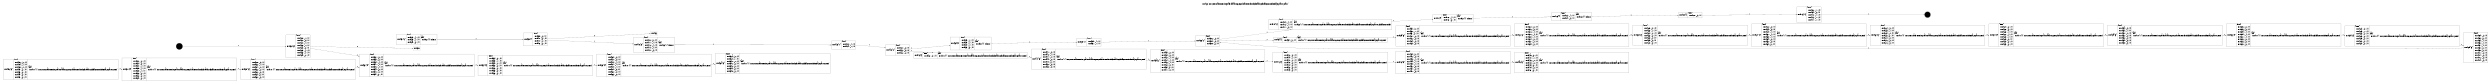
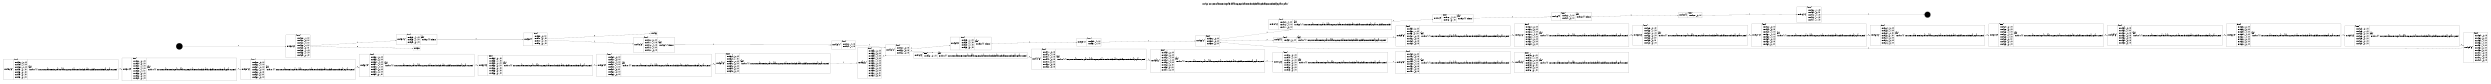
  digraph {
    label="0x1093c0 (/mnt/c/Users/mathe/OneDrive/Área de Trabalho/TCC/POCII/binaries/extr_linuxfscifsreaddir.c_cifs_fill_common_info_Final-regular.out::main(0))"
    labelloc=t
    rankdir=LR
    node [shape=record]
    Entry [fillcolor=black height=0.3 shape=circle style=filled width=0.3]
    n2 [label="{\n     0x1093c0 [32]\l\n     | [instrs]\l\n     &nbsp;&nbsp;0x1093c0 \<+1\>: ???\l\n     &nbsp;&nbsp;0x1093c1 \<+3\>: ???\l\n     &nbsp;&nbsp;0x1093c4 \<+4\>: ???\l\n     &nbsp;&nbsp;0x1093c8 \<+7\>: ???\l\n     &nbsp;&nbsp;0x1093cf \<+3\>: ???\l\n     &nbsp;&nbsp;0x1093d2 \<+4\>: ???\l\n     &nbsp;&nbsp;0x1093d6 \<+4\>: ???\l\n     &nbsp;&nbsp;0x1093da \<+6\>: ???\l\n  }"]
    n3 [label="{\n     0x1093f1 [13]\l\n     | [instrs]\l\n     &nbsp;&nbsp;0x1093f1 \<+4\>: ???\l\n     &nbsp;&nbsp;0x1093f5 \<+4\>: ???\l\n     &nbsp;&nbsp;0x1093f9 \<+5\>: ???\l\n     | [calls]\l\n     &nbsp;&nbsp;0x109060 \{1\} (unknown)\l\n  }"]
    n4 [label="{\n     0x1093e0\l\n  }" style=dashed]
    n5 [label="{\n     0x1093fe [14]\l\n     | [instrs]\l\n     &nbsp;&nbsp;0x1093fe \<+3\>: ???\l\n     &nbsp;&nbsp;0x109401 \<+3\>: ???\l\n     &nbsp;&nbsp;0x109404 \<+2\>: ???\l\n     &nbsp;&nbsp;0x109406 \<+6\>: ???\l\n  }"]
    n6 [label="{\n     0x109733\l\n  }" style=dashed]
    n7 [label="{\n     0x10940c [25]\l\n     | [instrs]\l\n     &nbsp;&nbsp;0x10940c \<+5\>: ???\l\n     &nbsp;&nbsp;0x109411 \<+7\>: ???\l\n     &nbsp;&nbsp;0x109418 \<+4\>: ???\l\n     &nbsp;&nbsp;0x10941c \<+4\>: ???\l\n     &nbsp;&nbsp;0x109420 \<+5\>: ???\l\n     | [calls]\l\n     &nbsp;&nbsp;0x109050 \{1\} (unknown)\l\n  }"]
    n8 [label="{\n     0x109425 [11]\l\n     | [instrs]\l\n     &nbsp;&nbsp;0x109425 \<+4\>: ???\l\n     &nbsp;&nbsp;0x109429 \<+7\>: ???\l\n  }"]
    n9 [label="{\n     0x109430 [12]\l\n     | [instrs]\l\n     &nbsp;&nbsp;0x109430 \<+3\>: ???\l\n     &nbsp;&nbsp;0x109433 \<+3\>: ???\l\n     &nbsp;&nbsp;0x109436 \<+6\>: ???\l\n  }"]
    Exit [fillcolor=black height=0.3 peripheries=2 shape=circle style=filled width=0.3]
    n11 [label="{\n     0x1095c9 [20]\l\n     | [instrs]\l\n     &nbsp;&nbsp;0x1095c9 \<+7\>: ???\l\n     &nbsp;&nbsp;0x1095d0 \<+4\>: ???\l\n     &nbsp;&nbsp;0x1095d4 \<+4\>: ???\l\n     &nbsp;&nbsp;0x1095d8 \<+5\>: ???\l\n     | [calls]\l\n     &nbsp;&nbsp;0x109050 \{1\} (unknown)\l\n  }"]
    n12 [label="{\n     0x10943c [5]\l\n     | [instrs]\l\n     &nbsp;&nbsp;0x10943c \<+5\>: ???\l\n     | [calls]\l\n     &nbsp;&nbsp;0x109170 \{1\} (/mnt/c/Users/mathe/OneDrive/Área de Trabalho/TCC/POCII/binaries/extr_linuxfscifsreaddir.c_cifs_fill_common_info_Final-regular.out::next_i)\l\n  }"]
    n13 [label="{\n     0x1095dd [11]\l\n     | [instrs]\l\n     &nbsp;&nbsp;0x1095dd \<+4\>: ???\l\n     &nbsp;&nbsp;0x1095e1 \<+7\>: ???\l\n  }"]
    n14 [label="{\n     0x109441 [25]\l\n     | [instrs]\l\n     &nbsp;&nbsp;0x109441 \<+5\>: ???\l\n     &nbsp;&nbsp;0x109446 \<+1\>: ???\l\n     &nbsp;&nbsp;0x109447 \<+2\>: ???\l\n     &nbsp;&nbsp;0x109449 \<+6\>: ???\l\n     &nbsp;&nbsp;0x10944f \<+3\>: ???\l\n     &nbsp;&nbsp;0x109452 \<+3\>: ???\l\n     &nbsp;&nbsp;0x109455 \<+5\>: ???\l\n     | [calls]\l\n     &nbsp;&nbsp;0x109170 \{1\} (/mnt/c/Users/mathe/OneDrive/Área de Trabalho/TCC/POCII/binaries/extr_linuxfscifsreaddir.c_cifs_fill_common_info_Final-regular.out::next_i)\l\n  }"]
    n15 [label="{\n     0x1095e8 [12]\l\n     | [instrs]\l\n     &nbsp;&nbsp;0x1095e8 \<+3\>: ???\l\n     &nbsp;&nbsp;0x1095eb \<+3\>: ???\l\n     &nbsp;&nbsp;0x1095ee \<+6\>: ???\l\n  }"]
    n16 [label="{\n     0x10945a [28]\l\n     | [instrs]\l\n     &nbsp;&nbsp;0x10945a \<+3\>: ???\l\n     &nbsp;&nbsp;0x10945d \<+3\>: ???\l\n     &nbsp;&nbsp;0x109460 \<+4\>: ???\l\n     &nbsp;&nbsp;0x109464 \<+4\>: ???\l\n     &nbsp;&nbsp;0x109468 \<+4\>: ???\l\n     &nbsp;&nbsp;0x10946c \<+3\>: ???\l\n     &nbsp;&nbsp;0x10946f \<+2\>: ???\l\n     &nbsp;&nbsp;0x109471 \<+5\>: ???\l\n     | [calls]\l\n     &nbsp;&nbsp;0x109170 \{1\} (/mnt/c/Users/mathe/OneDrive/Área de Trabalho/TCC/POCII/binaries/extr_linuxfscifsreaddir.c_cifs_fill_common_info_Final-regular.out::next_i)\l\n  }"]
    n17 [label="{\n     0x109476 [25]\l\n     | [instrs]\l\n     &nbsp;&nbsp;0x109476 \<+5\>: ???\l\n     &nbsp;&nbsp;0x10947b \<+1\>: ???\l\n     &nbsp;&nbsp;0x10947c \<+2\>: ???\l\n     &nbsp;&nbsp;0x10947e \<+6\>: ???\l\n     &nbsp;&nbsp;0x109484 \<+3\>: ???\l\n     &nbsp;&nbsp;0x109487 \<+3\>: ???\l\n     &nbsp;&nbsp;0x10948a \<+5\>: ???\l\n     | [calls]\l\n     &nbsp;&nbsp;0x109170 \{1\} (/mnt/c/Users/mathe/OneDrive/Área de Trabalho/TCC/POCII/binaries/extr_linuxfscifsreaddir.c_cifs_fill_common_info_Final-regular.out::next_i)\l\n  }"]
    n18 [label="{\n     0x10948f [29]\l\n     | [instrs]\l\n     &nbsp;&nbsp;0x10948f \<+3\>: ???\l\n     &nbsp;&nbsp;0x109492 \<+3\>: ???\l\n     &nbsp;&nbsp;0x109495 \<+4\>: ???\l\n     &nbsp;&nbsp;0x109499 \<+4\>: ???\l\n     &nbsp;&nbsp;0x10949d \<+4\>: ???\l\n     &nbsp;&nbsp;0x1094a1 \<+3\>: ???\l\n     &nbsp;&nbsp;0x1094a4 \<+3\>: ???\l\n     &nbsp;&nbsp;0x1094a7 \<+5\>: ???\l\n     | [calls]\l\n     &nbsp;&nbsp;0x109170 \{1\} (/mnt/c/Users/mathe/OneDrive/Área de Trabalho/TCC/POCII/binaries/extr_linuxfscifsreaddir.c_cifs_fill_common_info_Final-regular.out::next_i)\l\n  }"]
    n19 [label="{\n     0x1094ac [25]\l\n     | [instrs]\l\n     &nbsp;&nbsp;0x1094ac \<+5\>: ???\l\n     &nbsp;&nbsp;0x1094b1 \<+1\>: ???\l\n     &nbsp;&nbsp;0x1094b2 \<+2\>: ???\l\n     &nbsp;&nbsp;0x1094b4 \<+6\>: ???\l\n     &nbsp;&nbsp;0x1094ba \<+3\>: ???\l\n     &nbsp;&nbsp;0x1094bd \<+3\>: ???\l\n     &nbsp;&nbsp;0x1094c0 \<+5\>: ???\l\n     | [calls]\l\n     &nbsp;&nbsp;0x109170 \{1\} (/mnt/c/Users/mathe/OneDrive/Área de Trabalho/TCC/POCII/binaries/extr_linuxfscifsreaddir.c_cifs_fill_common_info_Final-regular.out::next_i)\l\n  }"]
    n20 [label="{\n     0x1094e8 [25]\l\n     | [instrs]\l\n     &nbsp;&nbsp;0x1094e8 \<+5\>: ???\l\n     &nbsp;&nbsp;0x1094ed \<+1\>: ???\l\n     &nbsp;&nbsp;0x1094ee \<+2\>: ???\l\n     &nbsp;&nbsp;0x1094f0 \<+6\>: ???\l\n     &nbsp;&nbsp;0x1094f6 \<+3\>: ???\l\n     &nbsp;&nbsp;0x1094f9 \<+3\>: ???\l\n     &nbsp;&nbsp;0x1094fc \<+5\>: ???\l\n     | [calls]\l\n     &nbsp;&nbsp;0x109170 \{1\} (/mnt/c/Users/mathe/OneDrive/Área de Trabalho/TCC/POCII/binaries/extr_linuxfscifsreaddir.c_cifs_fill_common_info_Final-regular.out::next_i)\l\n  }"]
    n21 [label="{\n     0x109501 [29]\l\n     | [instrs]\l\n     &nbsp;&nbsp;0x109501 \<+3\>: ???\l\n     &nbsp;&nbsp;0x109504 \<+3\>: ???\l\n     &nbsp;&nbsp;0x109507 \<+4\>: ???\l\n     &nbsp;&nbsp;0x10950b \<+4\>: ???\l\n     &nbsp;&nbsp;0x10950f \<+4\>: ???\l\n     &nbsp;&nbsp;0x109513 \<+3\>: ???\l\n     &nbsp;&nbsp;0x109516 \<+3\>: ???\l\n     &nbsp;&nbsp;0x109519 \<+5\>: ???\l\n     | [calls]\l\n     &nbsp;&nbsp;0x109170 \{1\} (/mnt/c/Users/mathe/OneDrive/Área de Trabalho/TCC/POCII/binaries/extr_linuxfscifsreaddir.c_cifs_fill_common_info_Final-regular.out::next_i)\l\n  }"]
    n22 [label="{\n     0x10951e [25]\l\n     | [instrs]\l\n     &nbsp;&nbsp;0x10951e \<+5\>: ???\l\n     &nbsp;&nbsp;0x109523 \<+1\>: ???\l\n     &nbsp;&nbsp;0x109524 \<+2\>: ???\l\n     &nbsp;&nbsp;0x109526 \<+6\>: ???\l\n     &nbsp;&nbsp;0x10952c \<+3\>: ???\l\n     &nbsp;&nbsp;0x10952f \<+3\>: ???\l\n     &nbsp;&nbsp;0x109532 \<+5\>: ???\l\n     | [calls]\l\n     &nbsp;&nbsp;0x109170 \{1\} (/mnt/c/Users/mathe/OneDrive/Área de Trabalho/TCC/POCII/binaries/extr_linuxfscifsreaddir.c_cifs_fill_common_info_Final-regular.out::next_i)\l\n  }"]
    n23 [label="{\n     0x109537 [29]\l\n     | [instrs]\l\n     &nbsp;&nbsp;0x109537 \<+3\>: ???\l\n     &nbsp;&nbsp;0x10953a \<+3\>: ???\l\n     &nbsp;&nbsp;0x10953d \<+4\>: ???\l\n     &nbsp;&nbsp;0x109541 \<+4\>: ???\l\n     &nbsp;&nbsp;0x109545 \<+4\>: ???\l\n     &nbsp;&nbsp;0x109549 \<+3\>: ???\l\n     &nbsp;&nbsp;0x10954c \<+3\>: ???\l\n     &nbsp;&nbsp;0x10954f \<+5\>: ???\l\n     | [calls]\l\n     &nbsp;&nbsp;0x109170 \{1\} (/mnt/c/Users/mathe/OneDrive/Área de Trabalho/TCC/POCII/binaries/extr_linuxfscifsreaddir.c_cifs_fill_common_info_Final-regular.out::next_i)\l\n  }"]
    n24 [label="{\n     0x109554 [25]\l\n     | [instrs]\l\n     &nbsp;&nbsp;0x109554 \<+5\>: ???\l\n     &nbsp;&nbsp;0x109559 \<+1\>: ???\l\n     &nbsp;&nbsp;0x10955a \<+2\>: ???\l\n     &nbsp;&nbsp;0x10955c \<+6\>: ???\l\n     &nbsp;&nbsp;0x109562 \<+3\>: ???\l\n     &nbsp;&nbsp;0x109565 \<+3\>: ???\l\n     &nbsp;&nbsp;0x109568 \<+5\>: ???\l\n     | [calls]\l\n     &nbsp;&nbsp;0x109170 \{1\} (/mnt/c/Users/mathe/OneDrive/Área de Trabalho/TCC/POCII/binaries/extr_linuxfscifsreaddir.c_cifs_fill_common_info_Final-regular.out::next_i)\l\n  }"]
    n25 [label="{\n     0x10956d [29]\l\n     | [instrs]\l\n     &nbsp;&nbsp;0x10956d \<+3\>: ???\l\n     &nbsp;&nbsp;0x109570 \<+3\>: ???\l\n     &nbsp;&nbsp;0x109573 \<+4\>: ???\l\n     &nbsp;&nbsp;0x109577 \<+4\>: ???\l\n     &nbsp;&nbsp;0x10957b \<+4\>: ???\l\n     &nbsp;&nbsp;0x10957f \<+3\>: ???\l\n     &nbsp;&nbsp;0x109582 \<+3\>: ???\l\n     &nbsp;&nbsp;0x109585 \<+5\>: ???\l\n     | [calls]\l\n     &nbsp;&nbsp;0x109170 \{1\} (/mnt/c/Users/mathe/OneDrive/Área de Trabalho/TCC/POCII/binaries/extr_linuxfscifsreaddir.c_cifs_fill_common_info_Final-regular.out::next_i)\l\n  }"]
    n26 [label="{\n     0x10958a [25]\l\n     | [instrs]\l\n     &nbsp;&nbsp;0x10958a \<+5\>: ???\l\n     &nbsp;&nbsp;0x10958f \<+1\>: ???\l\n     &nbsp;&nbsp;0x109590 \<+2\>: ???\l\n     &nbsp;&nbsp;0x109592 \<+6\>: ???\l\n     &nbsp;&nbsp;0x109598 \<+3\>: ???\l\n     &nbsp;&nbsp;0x10959b \<+3\>: ???\l\n     &nbsp;&nbsp;0x10959e \<+5\>: ???\l\n     | [calls]\l\n     &nbsp;&nbsp;0x109170 \{1\} (/mnt/c/Users/mathe/OneDrive/Área de Trabalho/TCC/POCII/binaries/extr_linuxfscifsreaddir.c_cifs_fill_common_info_Final-regular.out::next_i)\l\n  }"]
+   n27 [label="{\n     0x1095a3 [38]\l\n     | [instrs]\l\n     &nbsp;&nbsp;0x1095a3 \<+3\>: ???\l\n     &nbsp;&nbsp;0x1095a6 \<+3\>: ???\l\n     &nbsp;&nbsp;0x1095a9 \<+4\>: ???\l\n     &nbsp;&nbsp;0x1095ad \<+4\>: ???\l\n     &nbsp;&nbsp;0x1095b1 \<+4\>: ???\l\n     &nbsp;&nbsp;0x1095b5 \<+3\>: ???\l\n     &nbsp;&nbsp;0x1095b8 \<+3\>: ???\l\n     &nbsp;&nbsp;0x1095bb \<+3\>: ???\l\n     &nbsp;&nbsp;0x1095be \<+3\>: ???\l\n     &nbsp;&nbsp;0x1095c1 \<+3\>: ???\l\n     &nbsp;&nbsp;0x1095c4 \<+5\>: ???\l\n  }"]
    n28 [label="{\n     0x10970f [13]\l\n     | [instrs]\l\n     &nbsp;&nbsp;0x10970f \<+4\>: ???\l\n     &nbsp;&nbsp;0x109713 \<+4\>: ???\l\n     &nbsp;&nbsp;0x109717 \<+5\>: ???\l\n     | [calls]\l\n     &nbsp;&nbsp;0x109230 \{1\} (/mnt/c/Users/mathe/OneDrive/Área de Trabalho/TCC/POCII/binaries/extr_linuxfscifsreaddir.c_cifs_fill_common_info_Final-regular.out::cifs_fill_common_info)\l\n  }"]
    n29 [label="{\n     0x1095f4 [5]\l\n     | [instrs]\l\n     &nbsp;&nbsp;0x1095f4 \<+5\>: ???\l\n     | [calls]\l\n     &nbsp;&nbsp;0x109170 \{1\} (/mnt/c/Users/mathe/OneDrive/Área de Trabalho/TCC/POCII/binaries/extr_linuxfscifsreaddir.c_cifs_fill_common_info_Final-regular.out::next_i)\l\n  }"]
    n30 [label="{\n     0x10971c [9]\l\n     | [instrs]\l\n     &nbsp;&nbsp;0x10971c \<+4\>: ???\l\n     &nbsp;&nbsp;0x109720 \<+5\>: ???\l\n     | [calls]\l\n     &nbsp;&nbsp;0x109030 \{1\} (unknown)\l\n  }"]
    n31 [label="{\n     0x1095f9 [25]\l\n     | [instrs]\l\n     &nbsp;&nbsp;0x1095f9 \<+5\>: ???\l\n     &nbsp;&nbsp;0x1095fe \<+1\>: ???\l\n     &nbsp;&nbsp;0x1095ff \<+2\>: ???\l\n     &nbsp;&nbsp;0x109601 \<+6\>: ???\l\n     &nbsp;&nbsp;0x109607 \<+3\>: ???\l\n     &nbsp;&nbsp;0x10960a \<+3\>: ???\l\n     &nbsp;&nbsp;0x10960d \<+5\>: ???\l\n     | [calls]\l\n     &nbsp;&nbsp;0x109170 \{1\} (/mnt/c/Users/mathe/OneDrive/Área de Trabalho/TCC/POCII/binaries/extr_linuxfscifsreaddir.c_cifs_fill_common_info_Final-regular.out::next_i)\l\n  }"]
    n32 [label="{\n     0x109725 [9]\l\n     | [instrs]\l\n     &nbsp;&nbsp;0x109725 \<+4\>: ???\l\n     &nbsp;&nbsp;0x109729 \<+5\>: ???\l\n     | [calls]\l\n     &nbsp;&nbsp;0x109030 \{1\} (unknown)\l\n  }"]
    n33 [label="{\n     0x109612 [28]\l\n     | [instrs]\l\n     &nbsp;&nbsp;0x109612 \<+3\>: ???\l\n     &nbsp;&nbsp;0x109615 \<+3\>: ???\l\n     &nbsp;&nbsp;0x109618 \<+4\>: ???\l\n     &nbsp;&nbsp;0x10961c \<+4\>: ???\l\n     &nbsp;&nbsp;0x109620 \<+4\>: ???\l\n     &nbsp;&nbsp;0x109624 \<+3\>: ???\l\n     &nbsp;&nbsp;0x109627 \<+2\>: ???\l\n     &nbsp;&nbsp;0x109629 \<+5\>: ???\l\n     | [calls]\l\n     &nbsp;&nbsp;0x109170 \{1\} (/mnt/c/Users/mathe/OneDrive/Área de Trabalho/TCC/POCII/binaries/extr_linuxfscifsreaddir.c_cifs_fill_common_info_Final-regular.out::next_i)\l\n  }"]
    n34 [label="{\n     0x10962e [25]\l\n     | [instrs]\l\n     &nbsp;&nbsp;0x10962e \<+5\>: ???\l\n     &nbsp;&nbsp;0x109633 \<+1\>: ???\l\n     &nbsp;&nbsp;0x109634 \<+2\>: ???\l\n     &nbsp;&nbsp;0x109636 \<+6\>: ???\l\n     &nbsp;&nbsp;0x10963c \<+3\>: ???\l\n     &nbsp;&nbsp;0x10963f \<+3\>: ???\l\n     &nbsp;&nbsp;0x109642 \<+5\>: ???\l\n     | [calls]\l\n     &nbsp;&nbsp;0x109170 \{1\} (/mnt/c/Users/mathe/OneDrive/Área de Trabalho/TCC/POCII/binaries/extr_linuxfscifsreaddir.c_cifs_fill_common_info_Final-regular.out::next_i)\l\n  }"]
    n35 [label="{\n     0x109647 [29]\l\n     | [instrs]\l\n     &nbsp;&nbsp;0x109647 \<+3\>: ???\l\n     &nbsp;&nbsp;0x10964a \<+3\>: ???\l\n     &nbsp;&nbsp;0x10964d \<+4\>: ???\l\n     &nbsp;&nbsp;0x109651 \<+4\>: ???\l\n     &nbsp;&nbsp;0x109655 \<+4\>: ???\l\n     &nbsp;&nbsp;0x109659 \<+3\>: ???\l\n     &nbsp;&nbsp;0x10965c \<+3\>: ???\l\n     &nbsp;&nbsp;0x10965f \<+5\>: ???\l\n     | [calls]\l\n     &nbsp;&nbsp;0x109170 \{1\} (/mnt/c/Users/mathe/OneDrive/Área de Trabalho/TCC/POCII/binaries/extr_linuxfscifsreaddir.c_cifs_fill_common_info_Final-regular.out::next_i)\l\n  }"]
    n36 [label="{\n     0x109664 [25]\l\n     | [instrs]\l\n     &nbsp;&nbsp;0x109664 \<+5\>: ???\l\n     &nbsp;&nbsp;0x109669 \<+1\>: ???\l\n     &nbsp;&nbsp;0x10966a \<+2\>: ???\l\n     &nbsp;&nbsp;0x10966c \<+6\>: ???\l\n     &nbsp;&nbsp;0x109672 \<+3\>: ???\l\n     &nbsp;&nbsp;0x109675 \<+3\>: ???\l\n     &nbsp;&nbsp;0x109678 \<+5\>: ???\l\n     | [calls]\l\n     &nbsp;&nbsp;0x109170 \{1\} (/mnt/c/Users/mathe/OneDrive/Área de Trabalho/TCC/POCII/binaries/extr_linuxfscifsreaddir.c_cifs_fill_common_info_Final-regular.out::next_i)\l\n  }"]
    n37 [label="{\n     0x10967d [29]\l\n     | [instrs]\l\n     &nbsp;&nbsp;0x10967d \<+3\>: ???\l\n     &nbsp;&nbsp;0x109680 \<+3\>: ???\l\n     &nbsp;&nbsp;0x109683 \<+4\>: ???\l\n     &nbsp;&nbsp;0x109687 \<+4\>: ???\l\n     &nbsp;&nbsp;0x10968b \<+4\>: ???\l\n     &nbsp;&nbsp;0x10968f \<+3\>: ???\l\n     &nbsp;&nbsp;0x109692 \<+3\>: ???\l\n     &nbsp;&nbsp;0x109695 \<+5\>: ???\l\n     | [calls]\l\n     &nbsp;&nbsp;0x109170 \{1\} (/mnt/c/Users/mathe/OneDrive/Área de Trabalho/TCC/POCII/binaries/extr_linuxfscifsreaddir.c_cifs_fill_common_info_Final-regular.out::next_i)\l\n  }"]
    n38 [label="{\n     0x10969a [25]\l\n     | [instrs]\l\n     &nbsp;&nbsp;0x10969a \<+5\>: ???\l\n     &nbsp;&nbsp;0x10969f \<+1\>: ???\l\n     &nbsp;&nbsp;0x1096a0 \<+2\>: ???\l\n     &nbsp;&nbsp;0x1096a2 \<+6\>: ???\l\n     &nbsp;&nbsp;0x1096a8 \<+3\>: ???\l\n     &nbsp;&nbsp;0x1096ab \<+3\>: ???\l\n     &nbsp;&nbsp;0x1096ae \<+5\>: ???\l\n     | [calls]\l\n     &nbsp;&nbsp;0x109170 \{1\} (/mnt/c/Users/mathe/OneDrive/Área de Trabalho/TCC/POCII/binaries/extr_linuxfscifsreaddir.c_cifs_fill_common_info_Final-regular.out::next_i)\l\n  }"]
    n39 [label="{\n     0x1096b3 [29]\l\n     | [instrs]\l\n     &nbsp;&nbsp;0x1096b3 \<+3\>: ???\l\n     &nbsp;&nbsp;0x1096b6 \<+3\>: ???\l\n     &nbsp;&nbsp;0x1096b9 \<+4\>: ???\l\n     &nbsp;&nbsp;0x1096bd \<+4\>: ???\l\n     &nbsp;&nbsp;0x1096c1 \<+4\>: ???\l\n     &nbsp;&nbsp;0x1096c5 \<+3\>: ???\l\n     &nbsp;&nbsp;0x1096c8 \<+3\>: ???\l\n     &nbsp;&nbsp;0x1096cb \<+5\>: ???\l\n     | [calls]\l\n     &nbsp;&nbsp;0x109170 \{1\} (/mnt/c/Users/mathe/OneDrive/Área de Trabalho/TCC/POCII/binaries/extr_linuxfscifsreaddir.c_cifs_fill_common_info_Final-regular.out::next_i)\l\n  }"]
    n40 [label="{\n     0x1096d0 [25]\l\n     | [instrs]\l\n     &nbsp;&nbsp;0x1096d0 \<+5\>: ???\l\n     &nbsp;&nbsp;0x1096d5 \<+1\>: ???\l\n     &nbsp;&nbsp;0x1096d6 \<+2\>: ???\l\n     &nbsp;&nbsp;0x1096d8 \<+6\>: ???\l\n     &nbsp;&nbsp;0x1096de \<+3\>: ???\l\n     &nbsp;&nbsp;0x1096e1 \<+3\>: ???\l\n     &nbsp;&nbsp;0x1096e4 \<+5\>: ???\l\n     | [calls]\l\n     &nbsp;&nbsp;0x109170 \{1\} (/mnt/c/Users/mathe/OneDrive/Área de Trabalho/TCC/POCII/binaries/extr_linuxfscifsreaddir.c_cifs_fill_common_info_Final-regular.out::next_i)\l\n  }"]
    n41 [label="{\n     0x1096e9 [38]\l\n     | [instrs]\l\n     &nbsp;&nbsp;0x1096e9 \<+3\>: ???\l\n     &nbsp;&nbsp;0x1096ec \<+3\>: ???\l\n     &nbsp;&nbsp;0x1096ef \<+4\>: ???\l\n     &nbsp;&nbsp;0x1096f3 \<+4\>: ???\l\n     &nbsp;&nbsp;0x1096f7 \<+4\>: ???\l\n     &nbsp;&nbsp;0x1096fb \<+3\>: ???\l\n     &nbsp;&nbsp;0x1096fe \<+3\>: ???\l\n     &nbsp;&nbsp;0x109701 \<+3\>: ???\l\n     &nbsp;&nbsp;0x109704 \<+3\>: ???\l\n     &nbsp;&nbsp;0x109707 \<+3\>: ???\l\n     &nbsp;&nbsp;0x10970a \<+5\>: ???\l\n  }"]
    n42 [label="{\n     0x10972e [5]\l\n     | [instrs]\l\n     &nbsp;&nbsp;0x10972e \<+5\>: ???\l\n  }"]
    n43 [label="{\n     0x109738 [16]\l\n     | [instrs]\l\n     &nbsp;&nbsp;0x109738 \<+7\>: ???\l\n     &nbsp;&nbsp;0x10973f \<+3\>: ???\l\n     &nbsp;&nbsp;0x109742 \<+4\>: ???\l\n     &nbsp;&nbsp;0x109746 \<+1\>: ???\l\n     &nbsp;&nbsp;0x109747 \<+1\>: ???\l\n  }"]
    Entry -> n2 [label=" 1"]
-   n2 -> n23 [label=" 1"]
+   n2 -> n3 [label=" 1"]
    n2 -> n4 [label=" 0"]
    n3 -> n5 [label=" 1"]
    n5 -> n6 [label=" 0"]
    n5 -> n7 [label=" 1"]
    n7 -> n8 [label=" 1"]
    n8 -> n9 [label=" 1"]
    n9 -> n11 [label=" 1"]
    n9 -> n12 [label=" 1"]
    n11 -> n13 [label=" 1"]
    n12 -> n14 [label=" 1"]
    n13 -> n15 [label=" 1"]
    n14 -> n16 [label=" 1"]
    n15 -> n28 [label=" 1"]
    n15 -> n29 [label=" 1"]
    n16 -> n17 [label=" 1"]
    n17 -> n18 [label=" 1"]
    n18 -> n19 [label=" 1"]
    n20 -> n21 [label=" 1"]
    n21 -> n22 [label=" 1"]
    n22 -> n23 [label=" 1"]
    n23 -> n24 [label=" 1"]
    n24 -> n25 [label=" 1"]
    n25 -> n26 [label=" 1"]
+   n26 -> n27 [label=" 1"]
+   n27 -> n9 [label=" 1"]
    n28 -> n30 [label=" 1"]
    n29 -> n31 [label=" 1"]
    n30 -> n32 [label=" 1"]
    n31 -> n33 [label=" 1"]
    n32 -> n42 [label=" 1"]
    n33 -> n34 [label=" 1"]
    n34 -> n35 [label=" 1"]
    n35 -> n36 [label=" 1"]
    n36 -> n37 [label=" 1"]
    n37 -> n38 [label=" 1"]
    n38 -> n39 [label=" 1"]
    n39 -> n40 [label=" 1"]
    n40 -> n41 [label=" 1"]
    n41 -> n15 [label=" 1"]
    n42 -> n43 [label=" 1"]
    n43 -> Exit [label=" 1"]
  }
